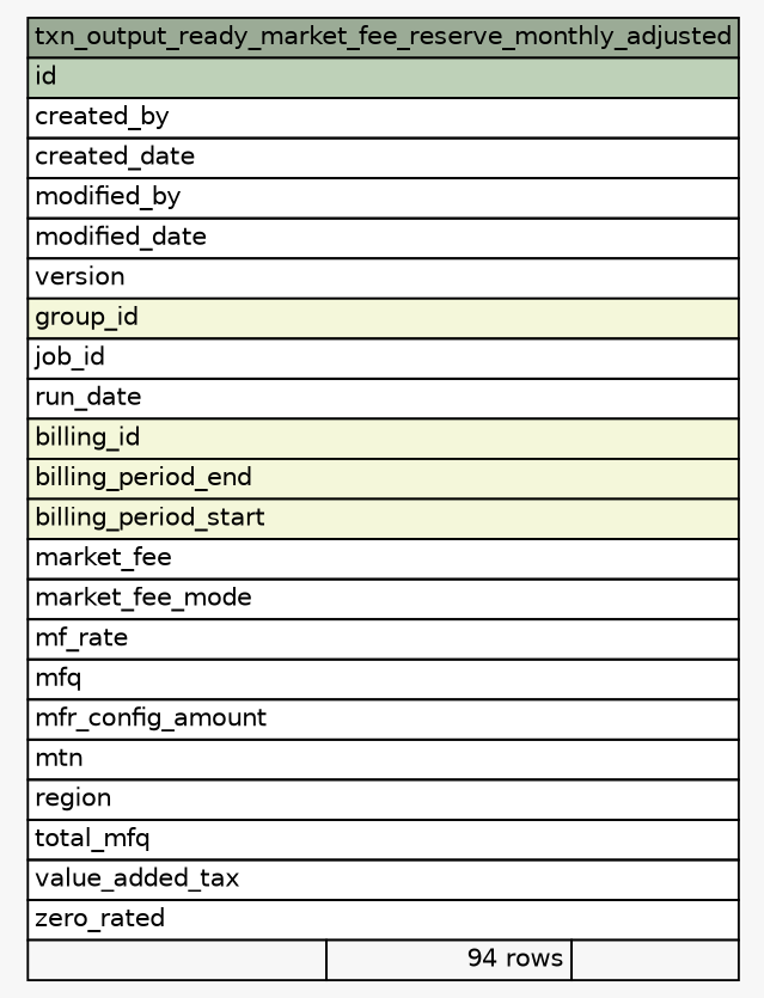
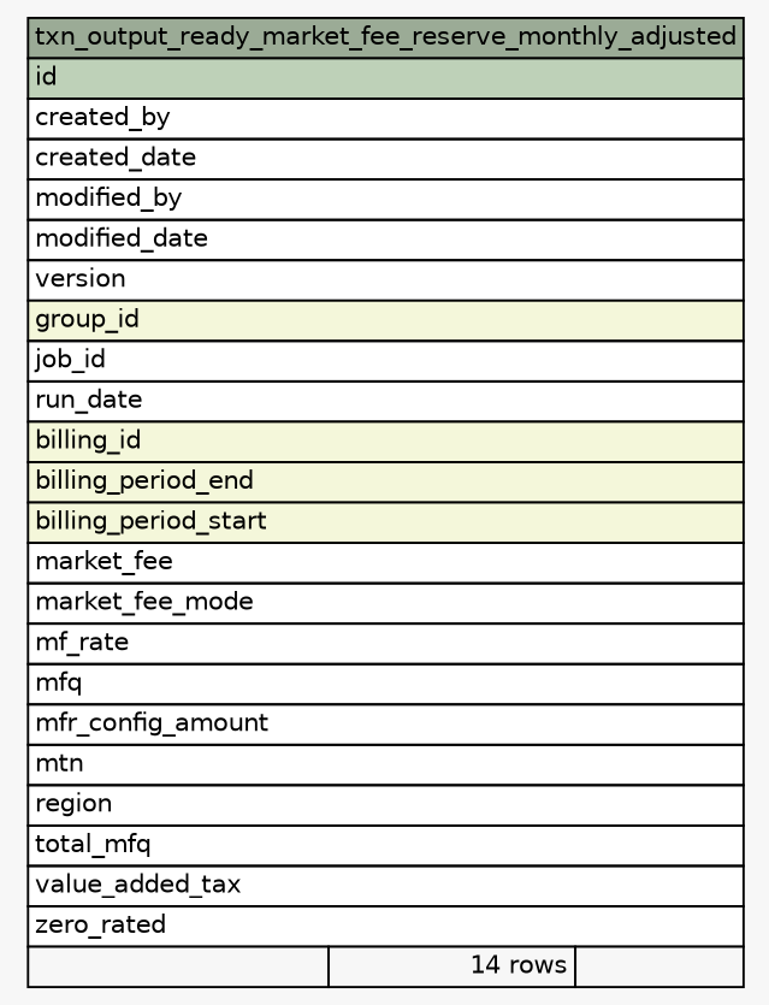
  digraph {
    bgcolor="#f7f7f7"
    fontname=Helvetica
    fontsize=11
    nodesep=0.18
    rankdir=RL
    ranksep=0.46
-   n1 [fontname=Helvetica fontsize=11 label=<     <TABLE BORDER="0" CELLBORDER="1" CELLSPACING="0" BGCOLOR="#ffffff">       <TR><TD COLSPAN="3" BGCOLOR="#9bab96" ALIGN="CENTER">txn_output_ready_market_fee_reserve_monthly_adjusted</TD></TR>       <TR><TD PORT="id" COLSPAN="3" BGCOLOR="#bed1b8" ALIGN="LEFT">id</TD></TR>       <TR><TD PORT="created_by" COLSPAN="3" ALIGN="LEFT">created_by</TD></TR>       <TR><TD PORT="created_date" COLSPAN="3" ALIGN="LEFT">created_date</TD></TR>       <TR><TD PORT="modified_by" COLSPAN="3" ALIGN="LEFT">modified_by</TD></TR>       <TR><TD PORT="modified_date" COLSPAN="3" ALIGN="LEFT">modified_date</TD></TR>       <TR><TD PORT="version" COLSPAN="3" ALIGN="LEFT">version</TD></TR>       <TR><TD PORT="group_id" COLSPAN="3" BGCOLOR="#f4f7da" ALIGN="LEFT">group_id</TD></TR>       <TR><TD PORT="job_id" COLSPAN="3" ALIGN="LEFT">job_id</TD></TR>       <TR><TD PORT="run_date" COLSPAN="3" ALIGN="LEFT">run_date</TD></TR>       <TR><TD PORT="billing_id" COLSPAN="3" BGCOLOR="#f4f7da" ALIGN="LEFT">billing_id</TD></TR>       <TR><TD PORT="billing_period_end" COLSPAN="3" BGCOLOR="#f4f7da" ALIGN="LEFT">billing_period_end</TD></TR>       <TR><TD PORT="billing_period_start" COLSPAN="3" BGCOLOR="#f4f7da" ALIGN="LEFT">billing_period_start</TD></TR>       <TR><TD PORT="market_fee" COLSPAN="3" ALIGN="LEFT">market_fee</TD></TR>       <TR><TD PORT="market_fee_mode" COLSPAN="3" ALIGN="LEFT">market_fee_mode</TD></TR>       <TR><TD PORT="mf_rate" COLSPAN="3" ALIGN="LEFT">mf_rate</TD></TR>       <TR><TD PORT="mfq" COLSPAN="3" ALIGN="LEFT">mfq</TD></TR>       <TR><TD PORT="mfr_config_amount" COLSPAN="3" ALIGN="LEFT">mfr_config_amount</TD></TR>       <TR><TD PORT="mtn" COLSPAN="3" ALIGN="LEFT">mtn</TD></TR>       <TR><TD PORT="region" COLSPAN="3" ALIGN="LEFT">region</TD></TR>       <TR><TD PORT="total_mfq" COLSPAN="3" ALIGN="LEFT">total_mfq</TD></TR>       <TR><TD PORT="value_added_tax" COLSPAN="3" ALIGN="LEFT">value_added_tax</TD></TR>       <TR><TD PORT="zero_rated" COLSPAN="3" ALIGN="LEFT">zero_rated</TD></TR>       <TR><TD ALIGN="LEFT" BGCOLOR="#f7f7f7">  </TD><TD ALIGN="RIGHT" BGCOLOR="#f7f7f7">94 rows</TD><TD ALIGN="RIGHT" BGCOLOR="#f7f7f7">  </TD></TR>     </TABLE>> shape=plaintext]
+   n1 [fontname=Helvetica fontsize=11 label=<     <TABLE BORDER="0" CELLBORDER="1" CELLSPACING="0" BGCOLOR="#ffffff">       <TR><TD COLSPAN="3" BGCOLOR="#9bab96" ALIGN="CENTER">txn_output_ready_market_fee_reserve_monthly_adjusted</TD></TR>       <TR><TD PORT="id" COLSPAN="3" BGCOLOR="#bed1b8" ALIGN="LEFT">id</TD></TR>       <TR><TD PORT="created_by" COLSPAN="3" ALIGN="LEFT">created_by</TD></TR>       <TR><TD PORT="created_date" COLSPAN="3" ALIGN="LEFT">created_date</TD></TR>       <TR><TD PORT="modified_by" COLSPAN="3" ALIGN="LEFT">modified_by</TD></TR>       <TR><TD PORT="modified_date" COLSPAN="3" ALIGN="LEFT">modified_date</TD></TR>       <TR><TD PORT="version" COLSPAN="3" ALIGN="LEFT">version</TD></TR>       <TR><TD PORT="group_id" COLSPAN="3" BGCOLOR="#f4f7da" ALIGN="LEFT">group_id</TD></TR>       <TR><TD PORT="job_id" COLSPAN="3" ALIGN="LEFT">job_id</TD></TR>       <TR><TD PORT="run_date" COLSPAN="3" ALIGN="LEFT">run_date</TD></TR>       <TR><TD PORT="billing_id" COLSPAN="3" BGCOLOR="#f4f7da" ALIGN="LEFT">billing_id</TD></TR>       <TR><TD PORT="billing_period_end" COLSPAN="3" BGCOLOR="#f4f7da" ALIGN="LEFT">billing_period_end</TD></TR>       <TR><TD PORT="billing_period_start" COLSPAN="3" BGCOLOR="#f4f7da" ALIGN="LEFT">billing_period_start</TD></TR>       <TR><TD PORT="market_fee" COLSPAN="3" ALIGN="LEFT">market_fee</TD></TR>       <TR><TD PORT="market_fee_mode" COLSPAN="3" ALIGN="LEFT">market_fee_mode</TD></TR>       <TR><TD PORT="mf_rate" COLSPAN="3" ALIGN="LEFT">mf_rate</TD></TR>       <TR><TD PORT="mfq" COLSPAN="3" ALIGN="LEFT">mfq</TD></TR>       <TR><TD PORT="mfr_config_amount" COLSPAN="3" ALIGN="LEFT">mfr_config_amount</TD></TR>       <TR><TD PORT="mtn" COLSPAN="3" ALIGN="LEFT">mtn</TD></TR>       <TR><TD PORT="region" COLSPAN="3" ALIGN="LEFT">region</TD></TR>       <TR><TD PORT="total_mfq" COLSPAN="3" ALIGN="LEFT">total_mfq</TD></TR>       <TR><TD PORT="value_added_tax" COLSPAN="3" ALIGN="LEFT">value_added_tax</TD></TR>       <TR><TD PORT="zero_rated" COLSPAN="3" ALIGN="LEFT">zero_rated</TD></TR>       <TR><TD ALIGN="LEFT" BGCOLOR="#f7f7f7">  </TD><TD ALIGN="RIGHT" BGCOLOR="#f7f7f7">14 rows</TD><TD ALIGN="RIGHT" BGCOLOR="#f7f7f7">  </TD></TR>     </TABLE>> shape=plaintext]
  }
